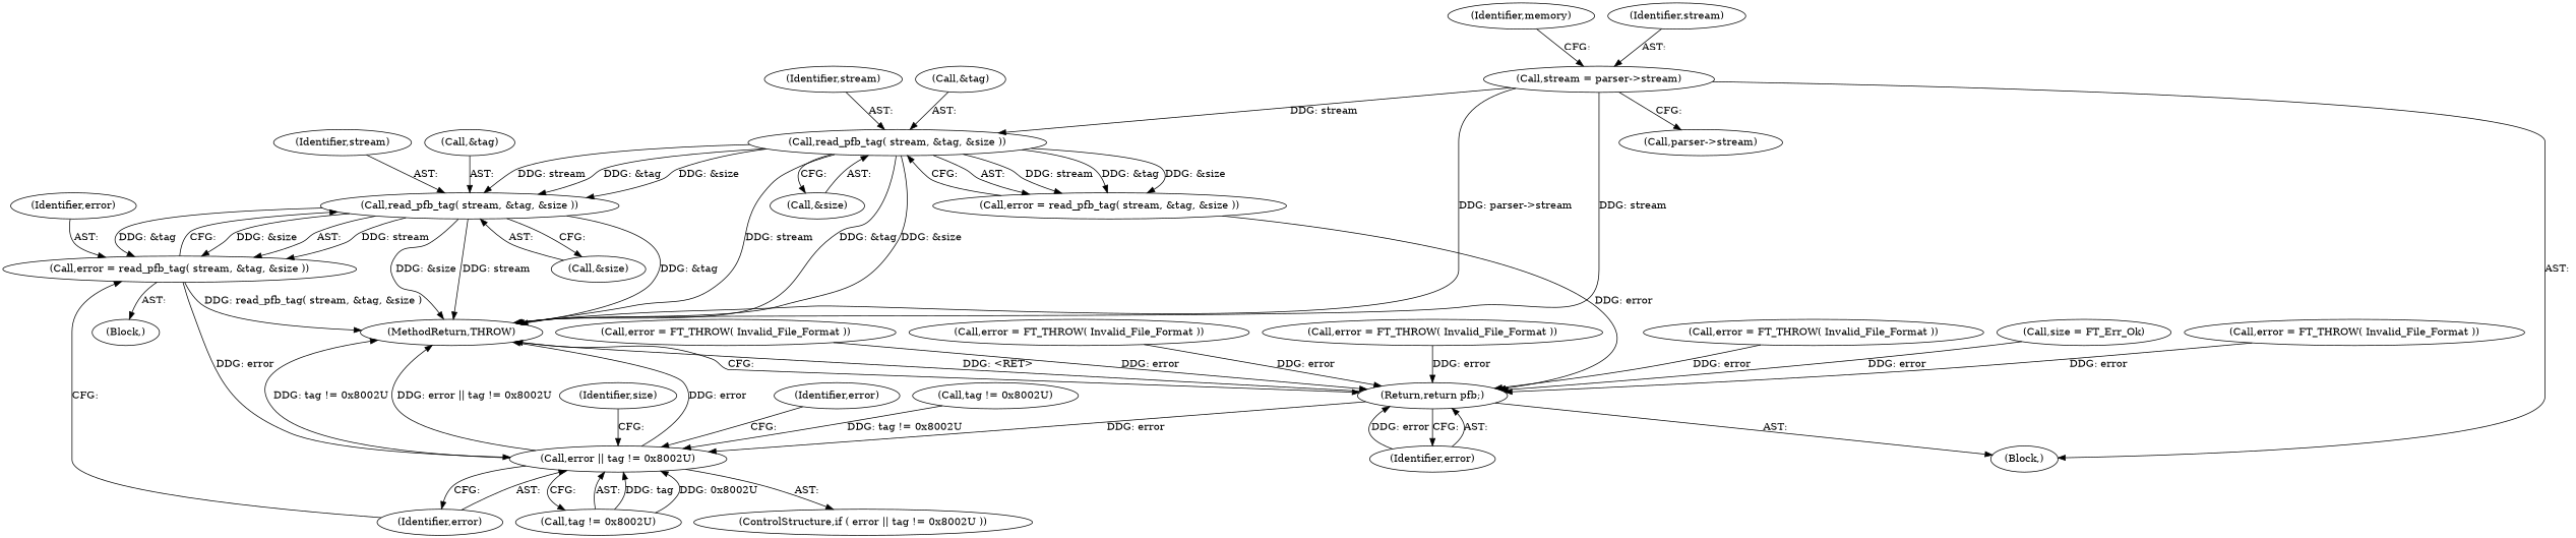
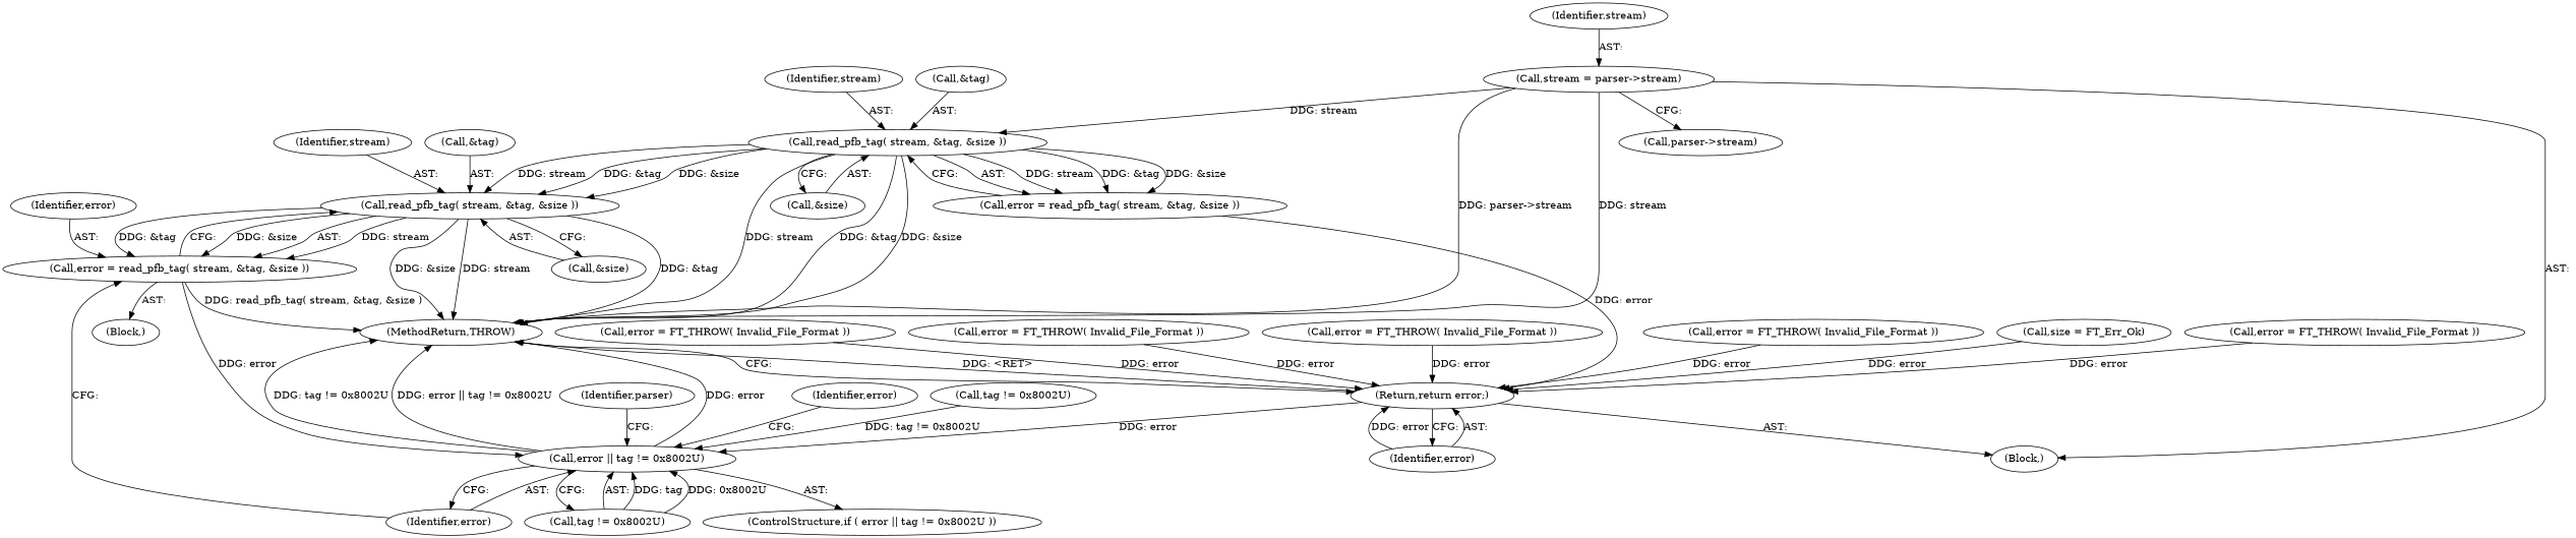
  digraph {
    n1 [label="(Call,read_pfb_tag( stream, &tag, &size ))"]
    n2 [label="(Call,error = read_pfb_tag( stream, &tag, &size ))"]
    n3 [label="(Call,&size)"]
    n4 [label="(MethodReturn,THROW)"]
    n5 [label="(Call,error || tag != 0x8002U)"]
    n6 [label="(Block,)"]
-   n7 [label="(Return,return pfb;)"]
+   n7 [label="(Return,return error;)"]
    n8 [label="(Call,read_pfb_tag( stream, &tag, &size ))"]
    n9 [label="(Call,&size)"]
    n10 [label="(Call,error = read_pfb_tag( stream, &tag, &size ))"]
    n11 [label="(Call,stream = parser->stream)"]
    n12 [label="(Block,)"]
    n13 [label="(Call,parser->stream)"]
    n14 [label="(Identifier,error)"]
    n15 [label="(ControlStructure,if ( error || tag != 0x8002U ))"]
    n16 [label="(Call,tag != 0x8002U)"]
    n17 [label="(Identifier,error)"]
-   n18 [label="(Identifier,size)"]
+   n18 [label="(Identifier,parser)"]
    n19 [label="(Identifier,error)"]
    n20 [label="(Call,error = FT_THROW( Invalid_File_Format ))"]
    n21 [label="(Call,size = FT_Err_Ok)"]
-   n22 [label="(Identifier,memory)"]
    n23 [label="(Identifier,stream)"]
    n24 [label="(Call,error = FT_THROW( Invalid_File_Format ))"]
    n25 [label="(Call,&tag)"]
    n26 [label="(Identifier,error)"]
    n27 [label="(Call,error = FT_THROW( Invalid_File_Format ))"]
    n28 [label="(Call,error = FT_THROW( Invalid_File_Format ))"]
    n29 [label="(Call,error = FT_THROW( Invalid_File_Format ))"]
    n30 [label="(Identifier,stream)"]
    n31 [label="(Call,&tag)"]
    n32 [label="(Call,tag != 0x8002U)"]
    n33 [label="(Identifier,stream)"]
    n1 -> n2 [label="AST: "]
    n1 -> n2 [label="DDG: stream"]
    n1 -> n2 [label="DDG: &tag"]
    n1 -> n2 [label="DDG: &size"]
    n1 -> n3 [label="CFG: "]
    n1 -> n4 [label="DDG: stream"]
    n1 -> n4 [label="DDG: &tag"]
    n1 -> n4 [label="DDG: &size"]
    n2 -> n1 [label="CFG: "]
    n2 -> n4 [label="DDG: read_pfb_tag( stream, &tag, &size )"]
    n2 -> n5 [label="DDG: error"]
    n2 -> n6 [label="AST: "]
    n3 -> n1 [label="AST: "]
    n4 -> n7 [label="CFG: "]
    n5 -> n4 [label="DDG: error || tag != 0x8002U"]
    n5 -> n4 [label="DDG: error"]
    n5 -> n4 [label="DDG: tag != 0x8002U"]
    n5 -> n14 [label="CFG: "]
    n5 -> n15 [label="AST: "]
    n5 -> n16 [label="CFG: "]
    n7 -> n4 [label="DDG: <RET>"]
    n7 -> n5 [label="DDG: error"]
    n7 -> n12 [label="AST: "]
    n7 -> n17 [label="CFG: "]
    n8 -> n1 [label="DDG: stream"]
    n8 -> n1 [label="DDG: &tag"]
    n8 -> n1 [label="DDG: &size"]
    n8 -> n4 [label="DDG: &tag"]
    n8 -> n4 [label="DDG: &size"]
    n8 -> n4 [label="DDG: stream"]
    n8 -> n9 [label="CFG: "]
    n8 -> n10 [label="AST: "]
    n8 -> n10 [label="DDG: stream"]
    n8 -> n10 [label="DDG: &tag"]
    n8 -> n10 [label="DDG: &size"]
    n9 -> n8 [label="AST: "]
    n10 -> n7 [label="DDG: error"]
    n10 -> n8 [label="CFG: "]
    n11 -> n4 [label="DDG: stream"]
    n11 -> n4 [label="DDG: parser->stream"]
    n11 -> n8 [label="DDG: stream"]
    n11 -> n12 [label="AST: "]
    n11 -> n13 [label="CFG: "]
    n14 -> n2 [label="CFG: "]
    n14 -> n5 [label="AST: "]
    n16 -> n5 [label="AST: "]
    n16 -> n5 [label="DDG: tag"]
    n16 -> n5 [label="DDG: 0x8002U"]
    n17 -> n7 [label="AST: "]
    n17 -> n7 [label="DDG: error"]
    n18 -> n5 [label="CFG: "]
    n19 -> n2 [label="AST: "]
    n20 -> n7 [label="DDG: error"]
    n21 -> n7 [label="DDG: error"]
-   n22 -> n11 [label="CFG: "]
    n23 -> n1 [label="AST: "]
    n24 -> n7 [label="DDG: error"]
    n25 -> n1 [label="AST: "]
    n26 -> n5 [label="CFG: "]
    n27 -> n7 [label="DDG: error"]
    n28 -> n7 [label="DDG: error"]
    n29 -> n7 [label="DDG: error"]
    n30 -> n8 [label="AST: "]
    n31 -> n8 [label="AST: "]
    n32 -> n5 [label="DDG: tag != 0x8002U"]
    n33 -> n11 [label="AST: "]
  }
